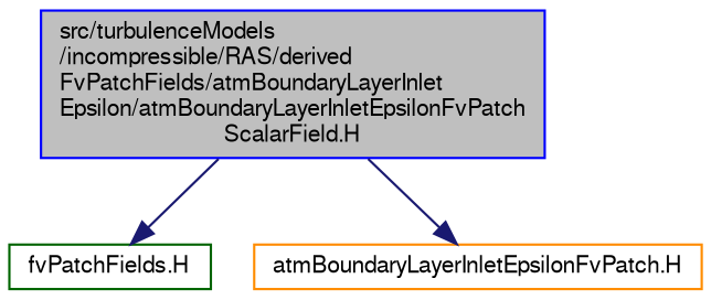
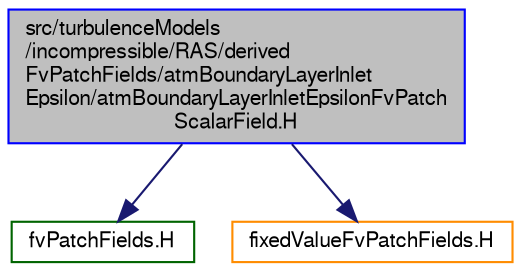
  digraph {
    node [fontname=FreeSans fontsize=10 shape=record]
    edge [color=midnightblue fontname=FreeSans fontsize=10 labelfontname=FreeSans labelfontsize=10 style=solid]
    n1 [color=blue fillcolor=grey75 fontcolor=black height=0.2 label="src/turbulenceModels\l/incompressible/RAS/derived\lFvPatchFields/atmBoundaryLayerInlet\lEpsilon/atmBoundaryLayerInletEpsilonFvPatch\lScalarField.H" style=filled width=0.4]
    n2 [color=darkgreen height=0.2 label="fvPatchFields.H" width=0.4]
-   n3 [color=darkorange height=0.2 label="atmBoundaryLayerInletEpsilonFvPatch.H" width=0.4]
+   n3 [color=darkorange height=0.2 label="fixedValueFvPatchFields.H" width=0.4]
    n1 -> n2
    n1 -> n3
  }
